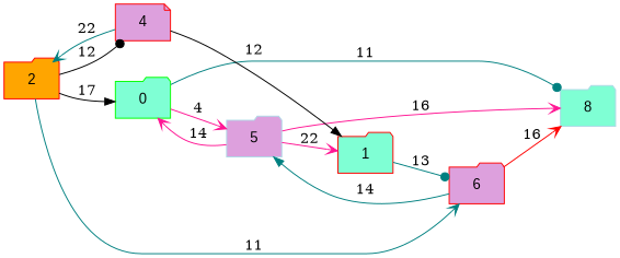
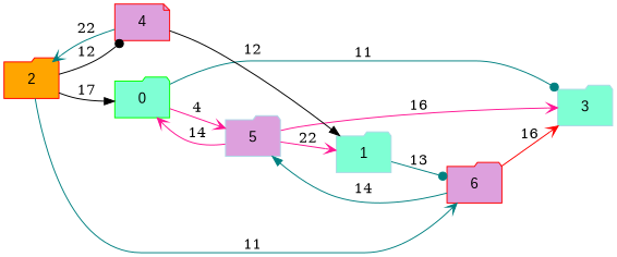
  digraph {
    rankdir=LR
    node [color=red fillcolor=aquamarine fontname=Arial shape=folder style=filled]
    edge [arrowhead=vee color=teal]
    0 [color=green]
    5 [color=lightblue fillcolor=plum]
-   3 [color=lightblue label=8]
+   3 [color=lightblue]
    2 [fillcolor=orange]
    4 [fillcolor=plum shape=note]
    6 [fillcolor=plum]
-   1
+   1 [color=lightblue]
    0 -> 5 [color=deeppink label=4]
    0 -> 3 [arrowhead=dot label=11]
    5 -> 0 [color=deeppink label=14]
    5 -> 3 [color=deeppink label=16]
    5 -> 1 [color=deeppink label=22]
    2 -> 0 [arrowhead=normal color=black label=17]
    2 -> 4 [arrowhead=dot color=black label=12]
    2 -> 6 [label=11]
    4 -> 2 [label=22]
    4 -> 1 [arrowhead=normal color=black label=12]
    6 -> 5 [arrowhead=normal label=14]
    6 -> 3 [color=red label=16]
    1 -> 6 [arrowhead=dot label=13]
  }
